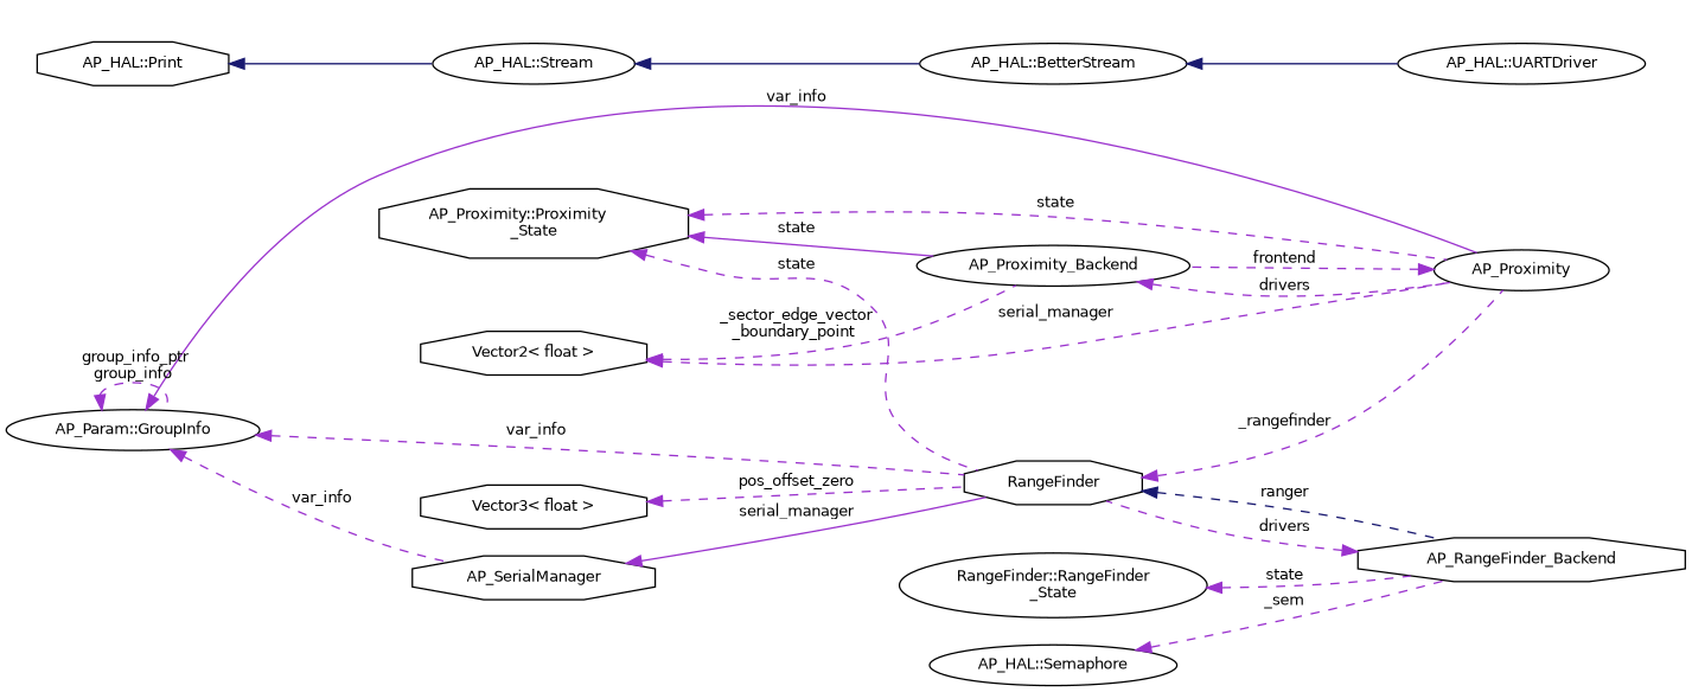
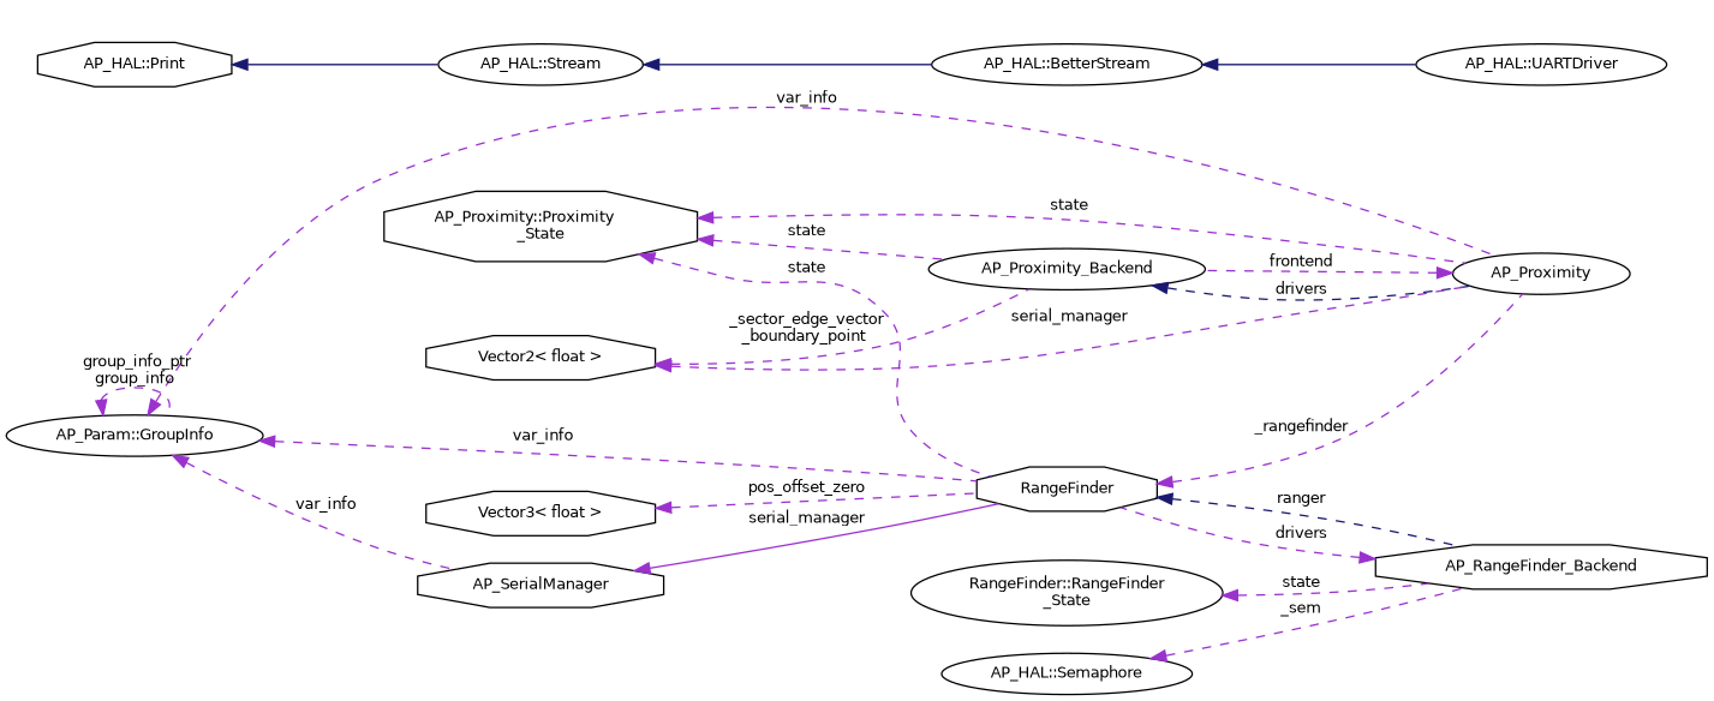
  digraph {
    rankdir=LR
    node [color=black fillcolor=white fontname=Helvetica fontsize=10 shape=ellipse style=filled]
    edge [color=darkorchid3 dir=back fontname=Helvetica fontsize=10 labelfontname=Helvetica labelfontsize=10 style=dashed]
    n1 [height=0.2 label=AP_Proximity_Backend width=0.4]
    n2 [height=0.2 label=AP_Proximity width=0.4]
    n3 [height=0.2 label="AP_Proximity::Proximity\l_State" shape=octagon width=0.4]
    n4 [height=0.2 label=RangeFinder shape=octagon width=0.4]
    n5 [height=0.2 label="Vector2\< float \>" shape=octagon width=0.4]
    n6 [height=0.2 label=AP_SerialManager shape=octagon width=0.4]
    n7 [height=0.2 label=AP_RangeFinder_Backend shape=octagon width=0.4]
    n8 [height=0.2 label="AP_HAL::UARTDriver" width=0.4]
    n9 [height=0.2 label="AP_HAL::BetterStream" width=0.4]
    n10 [height=0.2 label="AP_HAL::Stream" width=0.4]
    n11 [height=0.2 label="AP_HAL::Print" shape=octagon width=0.4]
    n12 [height=0.2 label="AP_Param::GroupInfo" width=0.4]
    n13 [height=0.2 label="RangeFinder::RangeFinder\l_State" width=0.4]
    n14 [height=0.2 label="Vector3\< float \>" shape=octagon width=0.4]
    n15 [height=0.2 label="AP_HAL::Semaphore" width=0.4]
-   n1 -> n2 [label=" drivers"]
+   n1 -> n2 [color=midnightblue label=" drivers"]
    n2 -> n1 [label=" frontend"]
-   n3 -> n1 [label=" state" style=solid]
+   n3 -> n1 [label=" state"]
    n3 -> n2 [label=" state"]
    n3 -> n4 [label=" state"]
    n4 -> n2 [label=" _rangefinder"]
    n4 -> n7 [color=midnightblue label=" ranger"]
    n5 -> n1 [label=" _sector_edge_vector\n_boundary_point"]
    n5 -> n2 [label=" serial_manager"]
    n6 -> n4 [label=" serial_manager" style=solid]
    n7 -> n4 [label=" drivers"]
    n9 -> n8 [color=midnightblue style=solid]
    n10 -> n9 [color=midnightblue style=solid]
    n11 -> n10 [color=midnightblue style=solid]
-   n12 -> n2 [label=" var_info" style=solid]
+   n12 -> n2 [label=" var_info"]
    n12 -> n4 [label=" var_info"]
    n12 -> n6 [label=" var_info"]
    n12 -> n12 [label=" group_info_ptr\ngroup_info"]
    n13 -> n7 [label=" state"]
    n14 -> n4 [label=" pos_offset_zero"]
    n15 -> n7 [label=" _sem"]
  }
